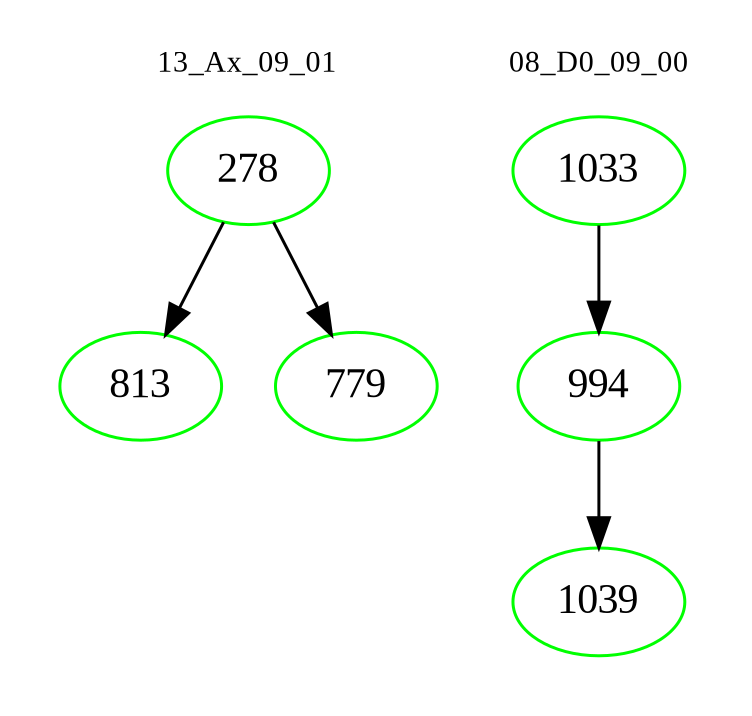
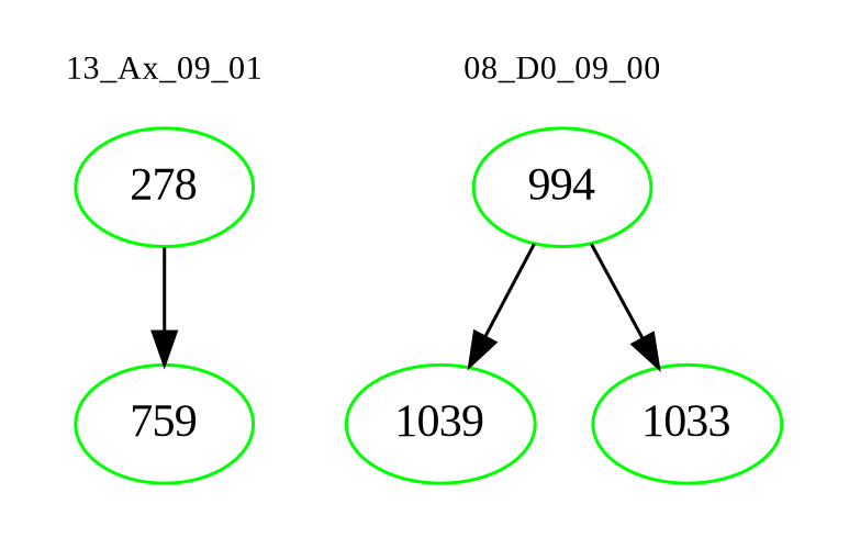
  digraph {
    fontname="Liberation Serif"
    node [color=green fontname="Liberation Serif"]
    edge [color=black fontname="Liberation Serif"]
    n1 [label=278]
-   n2 [label=813]
-   n3 [label=779]
+   n3 [label=759]
    n4 [label=994]
    n5 [label=1039]
    n6 [label=1033]
    subgraph cluster_1 {
      color=white
      fontsize=10
      label="13_Ax_09_01"
      n1
-     n2
      n3
    }
    subgraph cluster_2 {
      color=white
      fontsize=10
      label="08_D0_09_00"
      n4
      n5
      n6
    }
-   n1 -> n2
    n1 -> n3
    n4 -> n5
-   n6 -> n4
+   n4 -> n6
  }
